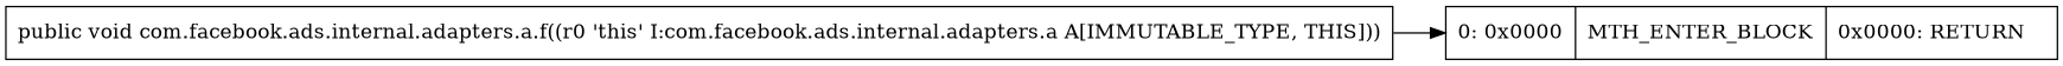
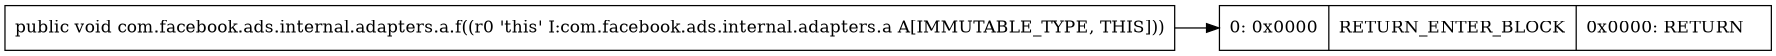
  digraph {
    rankdir=LR
    node [shape=record]
-   n1 [label="{0\:\ 0x0000|MTH_ENTER_BLOCK\l|0x0000: RETURN   \l}"]
+   n1 [label="{0\:\ 0x0000|RETURN_ENTER_BLOCK\l|0x0000: RETURN   \l}"]
    n2 [label="{public void com.facebook.ads.internal.adapters.a.f((r0 'this' I:com.facebook.ads.internal.adapters.a A[IMMUTABLE_TYPE, THIS])) }"]
    n2 -> n1
  }
